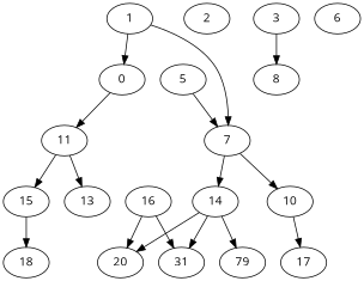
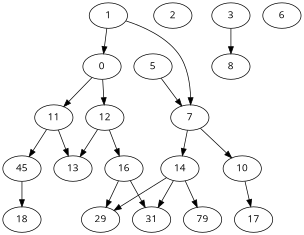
  digraph {
    fontname="Open Sans"
    node [alpha=0.16 fontname="Open Sans"]
    edge [fontname="Open Sans"]
    1 [alpha=0.15 expect_size=143860937083821490176]
    7 [alpha=0.10 expect_size=56059698906687816]
    n3 [alpha=0.03 expect_size=6870060153048137728 label=0]
    10 [alpha=0.17 expect_size=2515952850249619]
    14 [alpha=0.10 expect_size=2770135983297921024]
+   12 [expect_size=77416501715187776]
    11 [alpha=0.19 expect_size=627478314955711]
    17 [alpha=0.11 expect_size=109255909023800098816]
    13 [alpha=0.15 expect_size=86727306440426272]
    16 [expect_size=5129029147832499]
-   15 [alpha=0.10 expect_size=234395050658940768]
+   15 [alpha=0.10 expect_size=234395050658940768 label=45]
    2 [alpha=0.19 expect_size=695525794254447488]
    3 [expect_size=3199415776274105]
    8 [alpha=0.08 expect_size=77864604067973562368]
    5 [expect_size=39690519368932786176]
    6 [expect_size=1949464088101694]
    n17 [alpha=0.07 expect_size=27595000587359 label=79]
-   20 [alpha=0.02 expect_size=228761187275845760]
+   20 [alpha=0.02 expect_size=228761187275845760 label=29]
    n19 [alpha=0.06 expect_size=415909914406101 label=31]
    18 [alpha=0.04 expect_size=2469412168639684]
    1 -> 7
    1 -> n3
    7 -> 10
    7 -> 14
+   n3 -> 12
    n3 -> 11
    10 -> 17
    14 -> n17
    14 -> 20
    14 -> n19
+   12 -> 13
+   12 -> 16
    11 -> 13
    11 -> 15
    16 -> 20
    16 -> n19
    15 -> 18
    3 -> 8
    5 -> 7
  }
